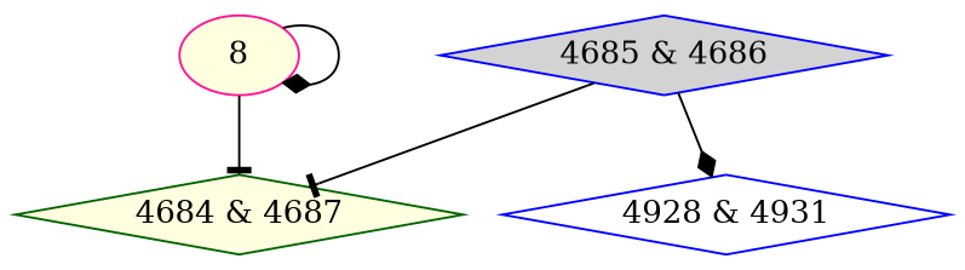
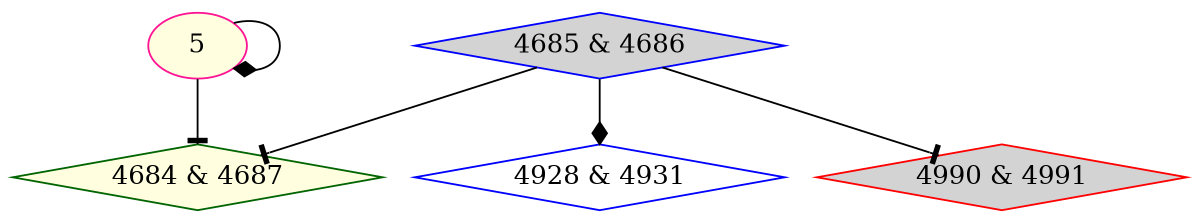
  digraph {
    node [color=blue fillcolor=lightyellow shape=diamond style=filled]
    edge [arrowhead=tee]
    n1 [color=darkgreen label="4684 & 4687"]
    n2 [fillcolor=lightgrey label="4685 & 4686"]
    n3 [fillcolor=white label="4928 & 4931"]
-   5 [color=deeppink label=8 shape=""]
+   n4 [color=red fillcolor=lightgrey label="4990 & 4991"]
+   5 [color=deeppink shape=""]
    n2 -> n1
    n2 -> n3 [arrowhead=diamond]
+   n2 -> n4
    5 -> n1
    5 -> 5 [arrowhead=diamond]
  }
